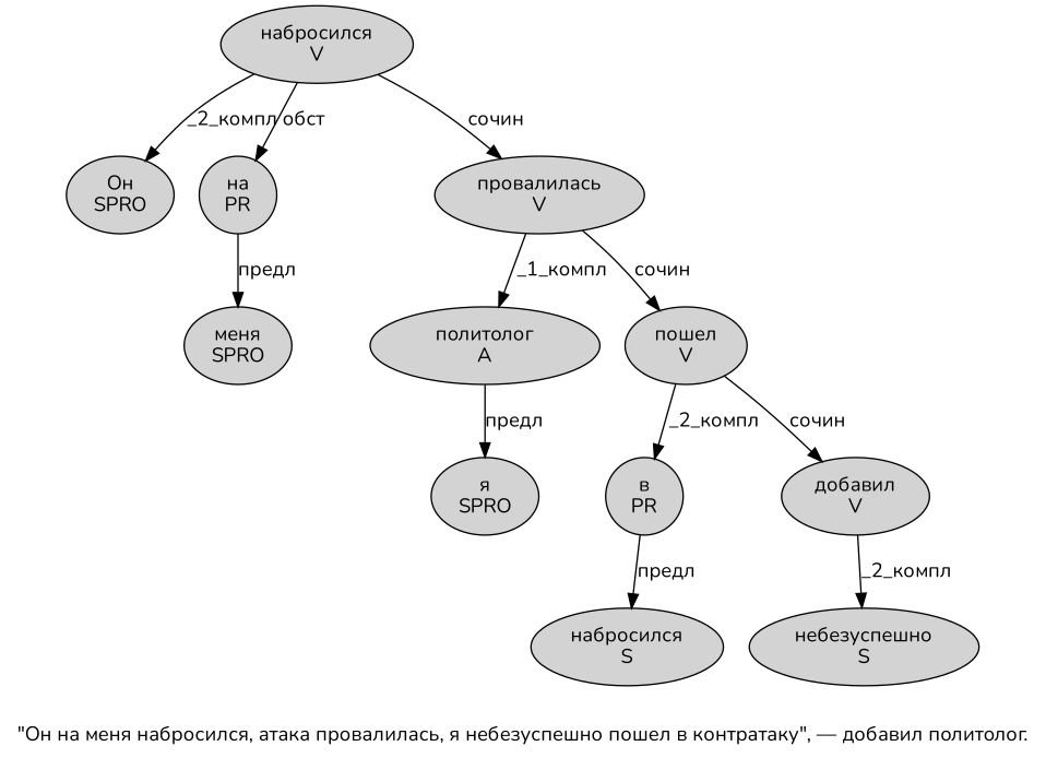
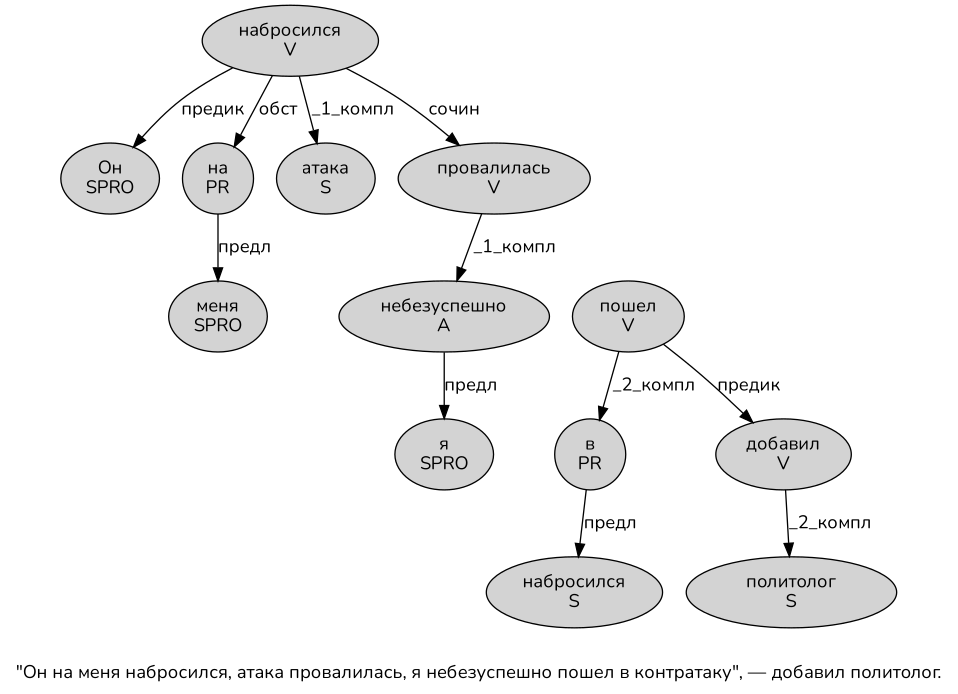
  digraph {
    fontname=Nunito
    label="\"Он на меня набросился, атака провалилась, я небезуспешно пошел в контратаку\", — добавил политолог."
    node [fillcolor=lightgray fontname=Nunito penwidth=1 shape=ellipse style=filled]
    edge [fontname=Nunito]
    n1 [label="Он\nSPRO"]
    n2 [label="на\nPR"]
    n3 [label="меня\nSPRO"]
    n4 [label="набросился\nV"]
+   n5 [label="атака\nS"]
    n6 [label="провалилась\nV"]
-   n7 [label="политолог\nA"]
+   n7 [label="небезуспешно\nA"]
    n8 [label="пошел\nV"]
    n9 [label="я\nSPRO"]
    n10 [label="в\nPR"]
    n11 [label="добавил\nV"]
    n12 [label="набросился\nS"]
-   n13 [label="небезуспешно\nS"]
+   n13 [label="политолог\nS"]
    n2 -> n3 [label="предл"]
-   n4 -> n1 [label="_2_компл"]
+   n4 -> n1 [label="предик"]
    n4 -> n2 [label="обст"]
+   n4 -> n5 [label="_1_компл"]
    n4 -> n6 [label="сочин"]
    n6 -> n7 [label="_1_компл"]
-   n6 -> n8 [label="сочин"]
    n7 -> n9 [label="предл"]
    n8 -> n10 [label="_2_компл"]
-   n8 -> n11 [label="сочин"]
+   n8 -> n11 [label="предик"]
    n10 -> n12 [label="предл"]
    n11 -> n13 [label="_2_компл"]
  }
